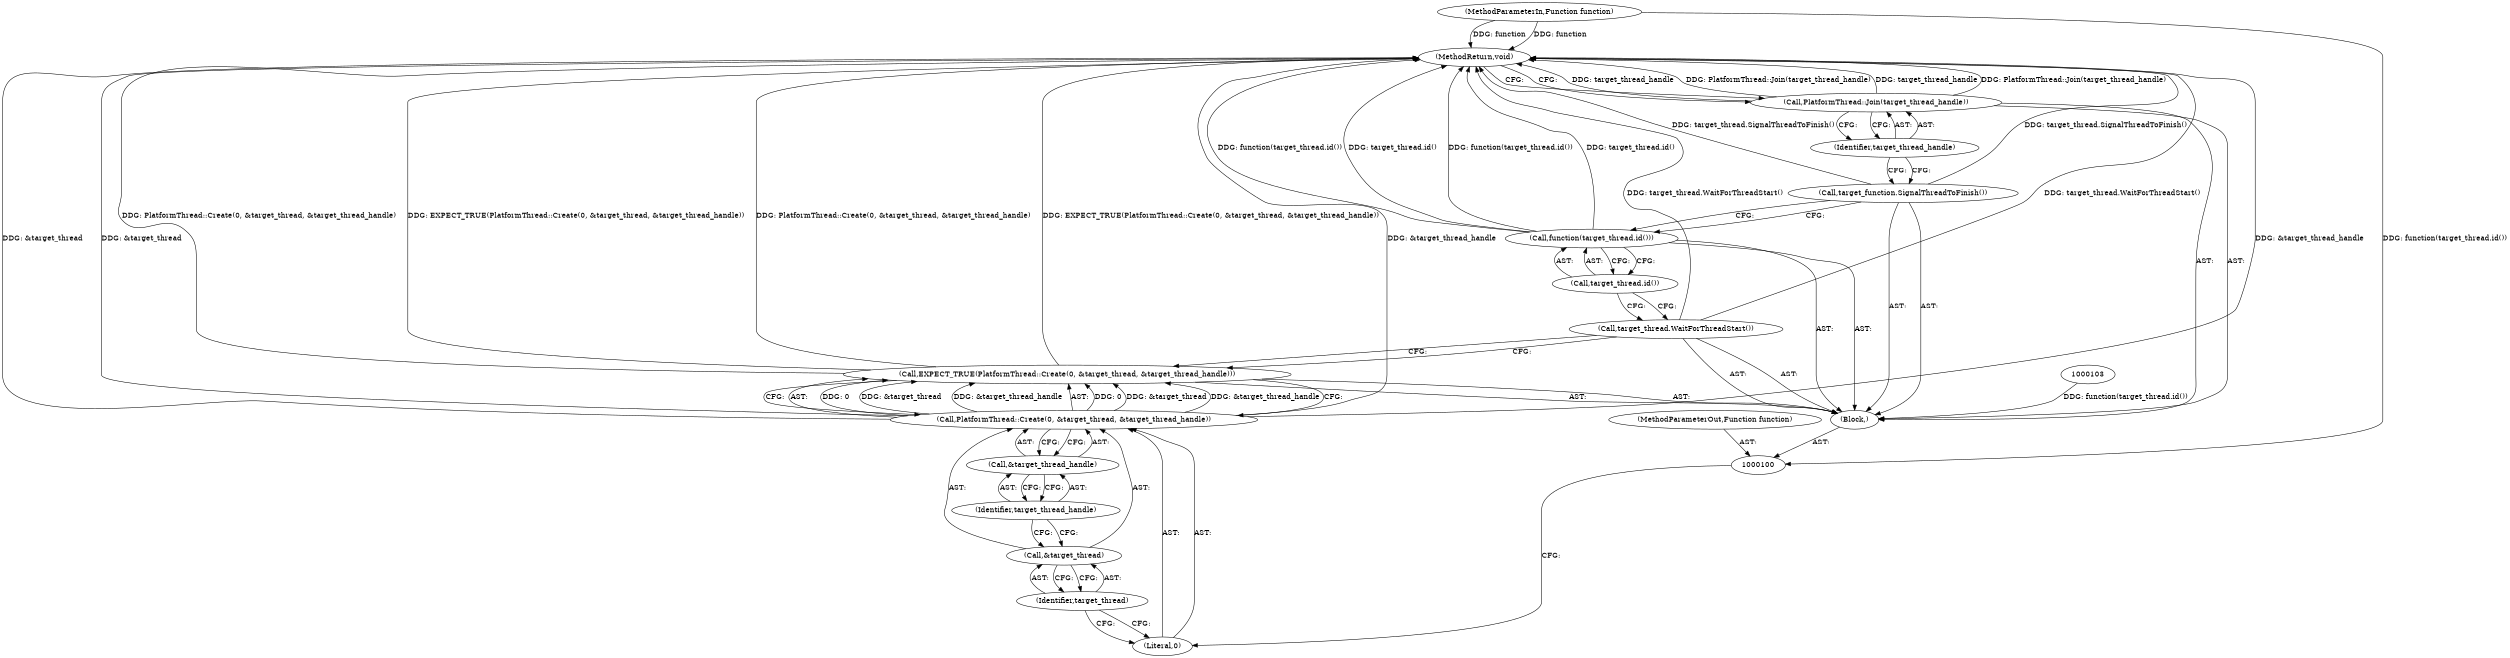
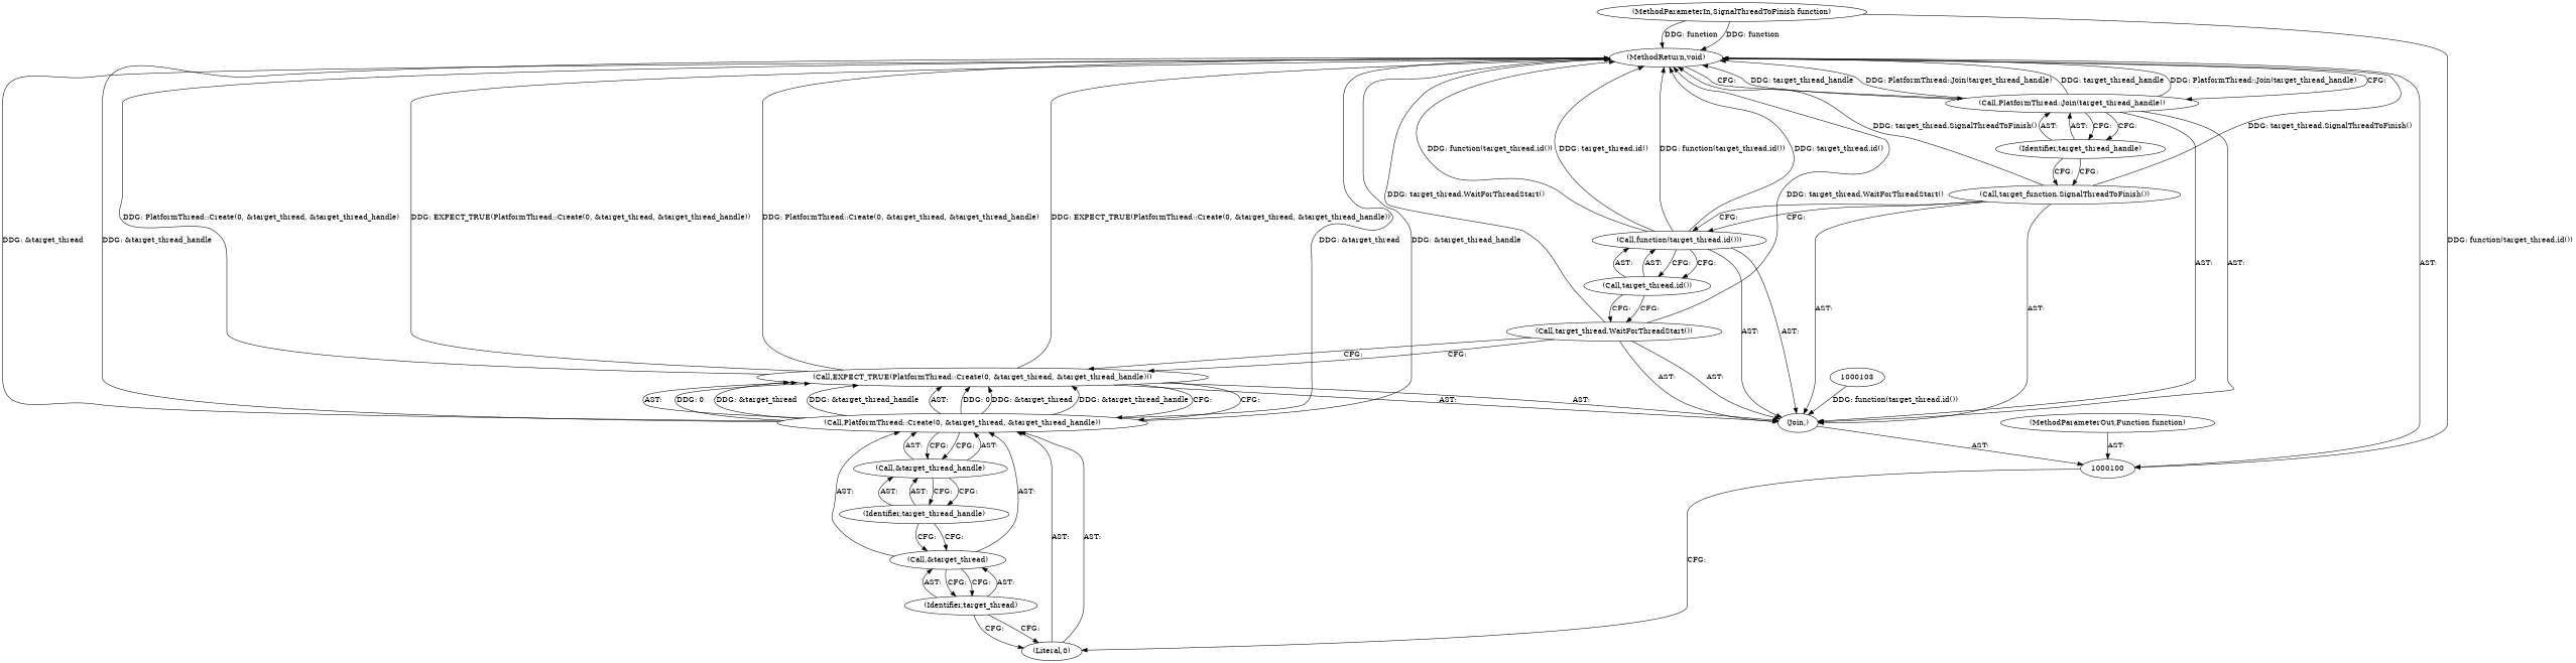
  digraph {
    n1 [label="(MethodReturn,void)"]
    n2 [label="(Call,PlatformThread::Join(target_thread_handle))"]
    1000100
-   n4 [label="(Block,)"]
+   n4 [label="(Join,)"]
    n5 [label="(Identifier,target_thread_handle)"]
    n6 [label="(Literal,0)"]
-   n7 [label="(MethodParameterIn,Function function)"]
+   n7 [label="(MethodParameterIn,SignalThreadToFinish function)"]
    n8 [label="(MethodParameterOut,Function function)"]
    n9 [label="(Call,target_function.SignalThreadToFinish())"]
    n10 [label="(Call,function(target_thread.id()))"]
    n11 [label="(Call,target_thread.id())"]
    n12 [label="(Call,PlatformThread::Create(0, &target_thread, &target_thread_handle))"]
    n13 [label="(Call,EXPECT_TRUE(PlatformThread::Create(0, &target_thread, &target_thread_handle)))"]
    n14 [label="(Call,&target_thread_handle)"]
    n15 [label="(Identifier,target_thread_handle)"]
    n16 [label="(Call,&target_thread)"]
    n17 [label="(Identifier,target_thread)"]
    n18 [label="(Call,target_thread.WaitForThreadStart())"]
    1000103
    n1 -> n2 [label="CFG: "]
    n1 -> n2 [label="CFG: "]
+   n1 -> 1000100 [label="AST: "]
    n2 -> n1 [label="DDG: target_thread_handle"]
    n2 -> n1 [label="DDG: PlatformThread::Join(target_thread_handle)"]
    n2 -> n1 [label="DDG: target_thread_handle"]
    n2 -> n1 [label="DDG: PlatformThread::Join(target_thread_handle)"]
    n2 -> n4 [label="AST: "]
    n2 -> n4 [label="AST: "]
    n2 -> n5 [label="CFG: "]
    n2 -> n5 [label="CFG: "]
    1000100 -> n6 [label="CFG: "]
    n4 -> 1000100 [label="AST: "]
    n5 -> n2 [label="AST: "]
    n5 -> n2 [label="AST: "]
    n5 -> n9 [label="CFG: "]
    n5 -> n9 [label="CFG: "]
    n6 -> n12 [label="AST: "]
    n6 -> n12 [label="AST: "]
    n7 -> n1 [label="DDG: function"]
    n7 -> n1 [label="DDG: function"]
    n7 -> 1000100 [label="DDG: function(target_thread.id())"]
    n8 -> 1000100 [label="AST: "]
    n9 -> n1 [label="DDG: target_thread.SignalThreadToFinish()"]
    n9 -> n1 [label="DDG: target_thread.SignalThreadToFinish()"]
    n9 -> n4 [label="AST: "]
    n9 -> n4 [label="AST: "]
    n9 -> n10 [label="CFG: "]
    n9 -> n10 [label="CFG: "]
    n10 -> n1 [label="DDG: target_thread.id()"]
    n10 -> n1 [label="DDG: function(target_thread.id())"]
    n10 -> n1 [label="DDG: target_thread.id()"]
    n10 -> n1 [label="DDG: function(target_thread.id())"]
    n10 -> n4 [label="AST: "]
    n10 -> n4 [label="AST: "]
    n10 -> n11 [label="CFG: "]
    n10 -> n11 [label="CFG: "]
    n11 -> n10 [label="AST: "]
    n11 -> n10 [label="AST: "]
    n11 -> n18 [label="CFG: "]
    n11 -> n18 [label="CFG: "]
    n12 -> n1 [label="DDG: &target_thread"]
    n12 -> n1 [label="DDG: &target_thread_handle"]
    n12 -> n1 [label="DDG: &target_thread"]
    n12 -> n1 [label="DDG: &target_thread_handle"]
    n12 -> n13 [label="AST: "]
    n12 -> n13 [label="DDG: 0"]
    n12 -> n13 [label="DDG: &target_thread"]
    n12 -> n13 [label="DDG: &target_thread_handle"]
    n12 -> n13 [label="AST: "]
    n12 -> n13 [label="DDG: 0"]
    n12 -> n13 [label="DDG: &target_thread"]
    n12 -> n13 [label="DDG: &target_thread_handle"]
    n12 -> n14 [label="CFG: "]
    n12 -> n14 [label="CFG: "]
    n13 -> n1 [label="DDG: EXPECT_TRUE(PlatformThread::Create(0, &target_thread, &target_thread_handle))"]
    n13 -> n1 [label="DDG: PlatformThread::Create(0, &target_thread, &target_thread_handle)"]
    n13 -> n1 [label="DDG: EXPECT_TRUE(PlatformThread::Create(0, &target_thread, &target_thread_handle))"]
    n13 -> n1 [label="DDG: PlatformThread::Create(0, &target_thread, &target_thread_handle)"]
    n13 -> n4 [label="AST: "]
    n13 -> n4 [label="AST: "]
    n13 -> n12 [label="CFG: "]
    n13 -> n12 [label="CFG: "]
    n14 -> n12 [label="AST: "]
    n14 -> n12 [label="AST: "]
    n14 -> n15 [label="CFG: "]
    n14 -> n15 [label="CFG: "]
    n15 -> n14 [label="AST: "]
    n15 -> n14 [label="AST: "]
    n15 -> n16 [label="CFG: "]
    n15 -> n16 [label="CFG: "]
    n16 -> n12 [label="AST: "]
    n16 -> n12 [label="AST: "]
    n16 -> n17 [label="CFG: "]
    n16 -> n17 [label="CFG: "]
    n17 -> n6 [label="CFG: "]
    n17 -> n6 [label="CFG: "]
    n17 -> n16 [label="AST: "]
    n17 -> n16 [label="AST: "]
    n18 -> n1 [label="DDG: target_thread.WaitForThreadStart()"]
    n18 -> n1 [label="DDG: target_thread.WaitForThreadStart()"]
    n18 -> n4 [label="AST: "]
    n18 -> n4 [label="AST: "]
    n18 -> n13 [label="CFG: "]
    n18 -> n13 [label="CFG: "]
    1000103 -> n4 [label="DDG: function(target_thread.id())"]
  }
